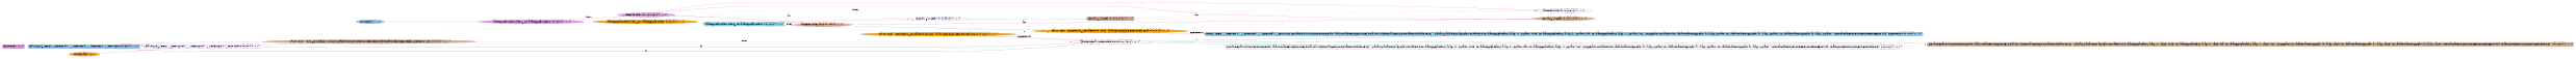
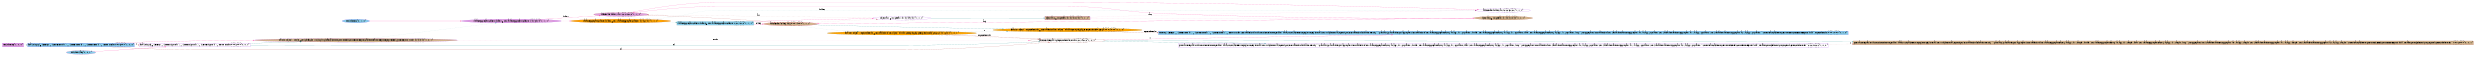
  digraph {
    rankdir=LR
    node [color=purple fillcolor=white shape=ellipse style=filled]
    edge [color=deeppink style=solid]
    n1 [color=brown fillcolor=plum label="addToHolder(holder1,raw1)@@@12@@@['1', '1', '1']"]
    n2 [label="addToHolder(holder2,raw2)@@@13@@@['1', '1', '1']"]
    n3 [color=deeppink fillcolor=tan label="addToHolder(holder3,raw3)@@@14@@@['1', '1', '1']"]
    n4 [color=gray40 fillcolor=orange label="final List<Object((> expectedResults = ImmutableList.of(new Object((((edu.fdu.CPPDG.tinypdg.pe.ExpressionInfo@8e273a)@@@14@@@['0', '1', '0']"]
    n5 [fillcolor=skyblue label="testQuery(\"SELECT\" + \"STDDEV_POP(d1),\" + \"STDDEV_POP(f1),\" + \"STDDEV_POP(l1)\" + \"FROM numfoo\",ImmutableList.of(Druids.newTimeseriesQueryBuilder().dataSource(CalciteTests.DATASOURCE3).intervals(new MultipleIntervalSegmentSpec(ImmutableList.of(Filtration.eternity()))).granularity(Granularities.ALL).aggregators(ImmutableList.of(new VarianceAggregatorFactory(\"a0:agg\",\"d1\",\"population\",\"double\"),new VarianceAggregatorFactory(\"a1:agg\",\"f1\",\"population\",\"float\"),new VarianceAggregatorFactory(\"a2:agg\",\"l1\",\"population\",\"long\"))).postAggregators(ImmutableList.of(new StandardDeviationPostAggregator(\"a0\",\"a0:agg\",\"population\"),new StandardDeviationPostAggregator(\"a1\",\"a1:agg\",\"population\"),new StandardDeviationPostAggregator(\"a2\",\"a2:agg\",\"population\"))).context(BaseCalciteQueryTest.QUERY_CONTEXT_DEFAULT).build()),expectedResults)@@@17@@@['0', '1', '0']" shape=note]
    n6 [color=brown fillcolor=orange label="VarianceAggregatorCollector holder2 = new VarianceAggregatorCollector()@@@6@@@['1', '1', '1']"]
    n7 [color=gray40 fillcolor=skyblue label="VarianceAggregatorCollector holder3 = new VarianceAggregatorCollector()@@@7@@@['1', '1', '1']" shape=note]
    n8 [label="Object raw1 = row.getRaw(\"d1\")@@@9@@@['1', '1', '1']"]
    n9 [color=brown fillcolor=tan label="Object raw3 = row.getRaw(\"l1\")@@@11@@@['1', '1', '1']"]
    n10 [color=gray40 fillcolor=orange label="final List<Object((> expectedResults = ImmutableList.of(new Object((((edu.fdu.CPPDG.tinypdg.pe.ExpressionInfo@8e2816)@@@16@@@['1', '0', '1']"]
    n11 [fillcolor=skyblue label="final String sql = \"SELECT\" + \"STDDEV_POP(d1),\" + \"STDDEV_POP(f1),\" + \"STDDEV_POP(l1)\" + \"FROM numfoo\"@@@3@@@['1', '0', '0']" shape=note]
    n12 [label="final String sql = \"SELECT\" + \"STDDEV_SAMP(d1),\" + \"STDDEV_SAMP(f1),\" + \"STDDEV_SAMP(l1)\" + \"FROM numfoo\"@@@3@@@['0', '0', '1']" shape=note]
    n13 [color=brown label="assertResultsEquals(sql,expectedResults,results)@@@19@@@['1', '0', '1']"]
    n14 [fillcolor=tan label="final List<Object((> results = getSqlLifecycle().runSimple(sql,BaseCalciteQueryTest.QUERY_CONTEXT_DEFAULT,CalciteTestBase.DEFAULT_PARAMETERS,AUTH_RESULT).toList()@@@4@@@['1', '0', '1']"]
    n15 [color=brown fillcolor=tan label="Assert.assertEquals(Druids.newTimeseriesQueryBuilder().dataSource(CalciteTests.DATASOURCE3).intervals(new MultipleIntervalSegmentSpec(ImmutableList.of(Filtration.eternity()))).granularity(Granularities.ALL).aggregators(ImmutableList.of(new VarianceAggregatorFactory(\"a0:agg\",\"d1\",\"sample\",\"double\"),new VarianceAggregatorFactory(\"a1:agg\",\"f1\",\"sample\",\"float\"),new VarianceAggregatorFactory(\"a2:agg\",\"l1\",\"sample\",\"long\"))).postAggregators(new StandardDeviationPostAggregator(\"a0\",\"a0:agg\",\"sample\"),new StandardDeviationPostAggregator(\"a1\",\"a1:agg\",\"sample\"),new StandardDeviationPostAggregator(\"a2\",\"a2:agg\",\"sample\")).context(BaseCalciteQueryTest.TIMESERIES_CONTEXT_DEFAULT).build(),Iterables.getOnlyElement(queryLogHook.getRecordedQueries()))@@@20@@@['0', '0', '1']" shape=note]
    n16 [label="Assert.assertEquals(Druids.newTimeseriesQueryBuilder().dataSource(CalciteTests.DATASOURCE3).intervals(new MultipleIntervalSegmentSpec(ImmutableList.of(Filtration.eternity()))).granularity(Granularities.ALL).aggregators(ImmutableList.of(new VarianceAggregatorFactory(\"a0:agg\",\"d1\",\"population\",\"double\"),new VarianceAggregatorFactory(\"a1:agg\",\"f1\",\"population\",\"float\"),new VarianceAggregatorFactory(\"a2:agg\",\"l1\",\"population\",\"long\"))).postAggregators(ImmutableList.of(new StandardDeviationPostAggregator(\"a0\",\"a0:agg\",\"population\"),new StandardDeviationPostAggregator(\"a1\",\"a1:agg\",\"population\"),new StandardDeviationPostAggregator(\"a2\",\"a2:agg\",\"population\"))).context(BaseCalciteQueryTest.TIMESERIES_CONTEXT_DEFAULT).build(),Iterables.getOnlyElement(queryLogHook.getRecordedQueries()))@@@20@@@['1', '0', '0']" shape=note]
    n17 [fillcolor=plum label="VarianceAggregatorCollector holder1 = new VarianceAggregatorCollector()@@@5@@@['1', '1', '1']"]
    n18 [fillcolor=plum label="testStdDevPop['1', '0', '0']" shape=note]
    n19 [fillcolor=tan label="Object raw2 = row.getRaw(\"f1\")@@@10@@@['1', '1', '1']" shape=note]
-   n20 [color=deeppink fillcolor=orange label="testStdDevSamp['0', '0', '1']"]
+   n20 [color=deeppink fillcolor=skyblue label="testStdDevSamp['0', '0', '1']"]
    n21 [fillcolor=skyblue label="testStdDevPop['0', '1', '0']"]
    n1 -> n2
    n1 -> n3 [color=brown]
    n3 -> n4 [color=teal]
    n3 -> n8 [color=brown style=dotted]
    n3 -> n10 [color=teal style=dotted]
    n4 -> n5 [color=brown style=dotted]
    n4 -> n5 [color=brown label=expectedResults]
    n6 -> n2 [color=teal label=holder2 style=dotted]
    n6 -> n7 [color=teal style=dotted]
    n7 -> n3 [label=holder3]
    n7 -> n8
    n8 -> n1 [color=brown label=raw1 style=dotted]
    n8 -> n19 [color=teal]
    n9 -> n1
    n9 -> n3 [label=raw3]
    n10 -> n4 [color=teal label=0 style=dotted]
    n10 -> n13 [color=brown style=dotted]
    n10 -> n13 [color=brown label=expectedResults]
    n11 -> n12 [color=brown label=0 style=dotted]
    n11 -> n13 [color=brown label=sql]
    n11 -> n14
    n12 -> n13 [color=teal label=sql]
    n12 -> n14 [color=teal]
    n13 -> n5 [label=0]
    n13 -> n15 [color=teal]
    n13 -> n16 [color=teal]
    n14 -> n13 [label=results style=dotted]
    n14 -> n17 [color=teal style=dotted]
    n16 -> n15 [color=brown label=0 style=dotted]
    n17 -> n1 [label=holder1]
    n17 -> n6 [style=dotted]
    n18 -> n11 [color=teal style=dotted]
    n19 -> n2 [label=raw2 style=dotted]
    n19 -> n9 [style=dotted]
    n20 -> n12
    n21 -> n17
  }
